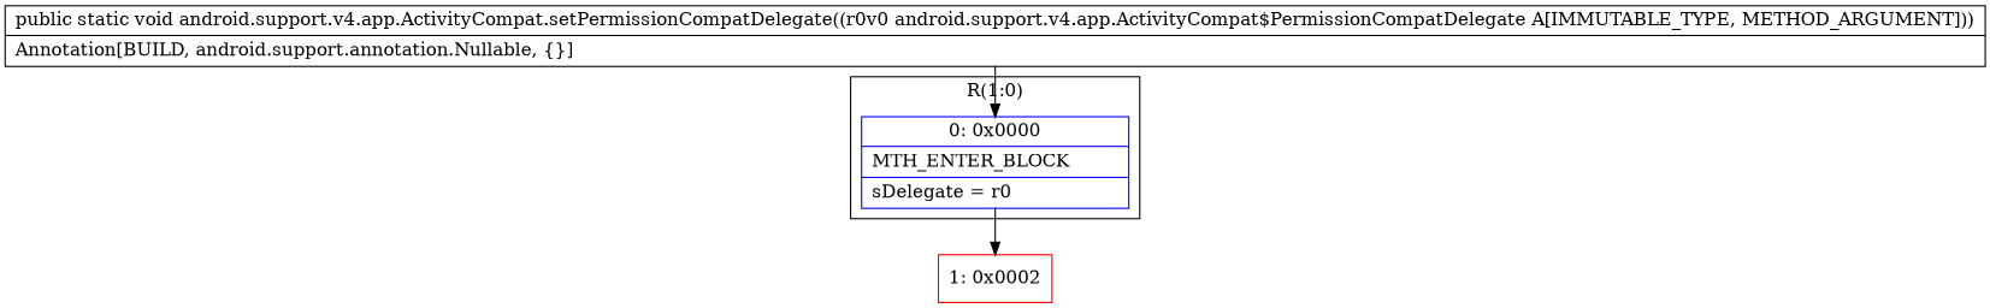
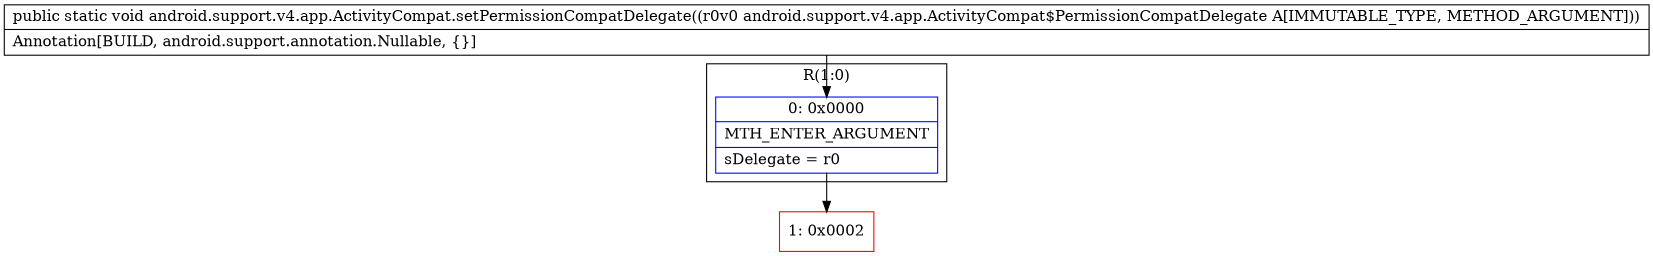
  digraph {
    node [shape=record]
-   n1 [color=blue label="{0\:\ 0x0000|MTH_ENTER_BLOCK\l|sDelegate = r0\l}"]
+   n1 [color=blue label="{0\:\ 0x0000|MTH_ENTER_ARGUMENT\l|sDelegate = r0\l}"]
    n2 [color=red label="{1\:\ 0x0002}"]
    n3 [label="{public static void android.support.v4.app.ActivityCompat.setPermissionCompatDelegate((r0v0 android.support.v4.app.ActivityCompat$PermissionCompatDelegate A[IMMUTABLE_TYPE, METHOD_ARGUMENT]))  | Annotation[BUILD, android.support.annotation.Nullable, \{\}]\l}"]
    subgraph cluster_1 {
      label="R(1:0)"
      n1
    }
    n1 -> n2
    n3 -> n1
  }
